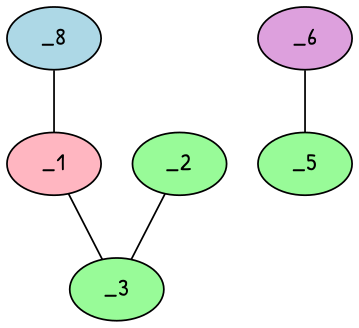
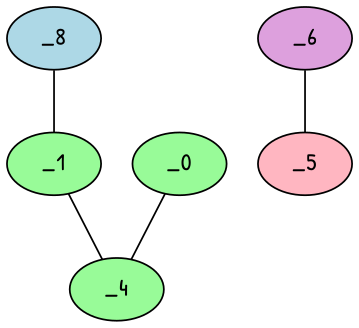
  graph {
    fontname="Patrick Hand"
    node [fillcolor=lightpink fontname="Patrick Hand" style=filled]
    edge [fontname="Patrick Hand"]
    n1 [fillcolor=lightblue label=_8 x=1.39517 y=2.33397]
-   _1 [x=1.29771 y=0.259083]
-   _3 [fillcolor=palegreen x=2.34704 y=2.53967]
-   _2 [fillcolor=palegreen x=2.62481 y=0.84352]
+   _1 [fillcolor=palegreen x=1.29771 y=0.259083]
+   _3 [fillcolor=palegreen x=2.34704 y=2.53967 label=_4]
+   _2 [fillcolor=palegreen x=2.62481 y=0.84352 label=_0]
    n5 [fillcolor=plum label=_6 x=0.790521 y=1.66779]
-   _5 [fillcolor=palegreen x=2.38848 y=2.03232]
+   _5 [x=2.38848 y=2.03232]
    n1 -- _1
    _1 -- _3
    _2 -- _3
    n5 -- _5
  }
